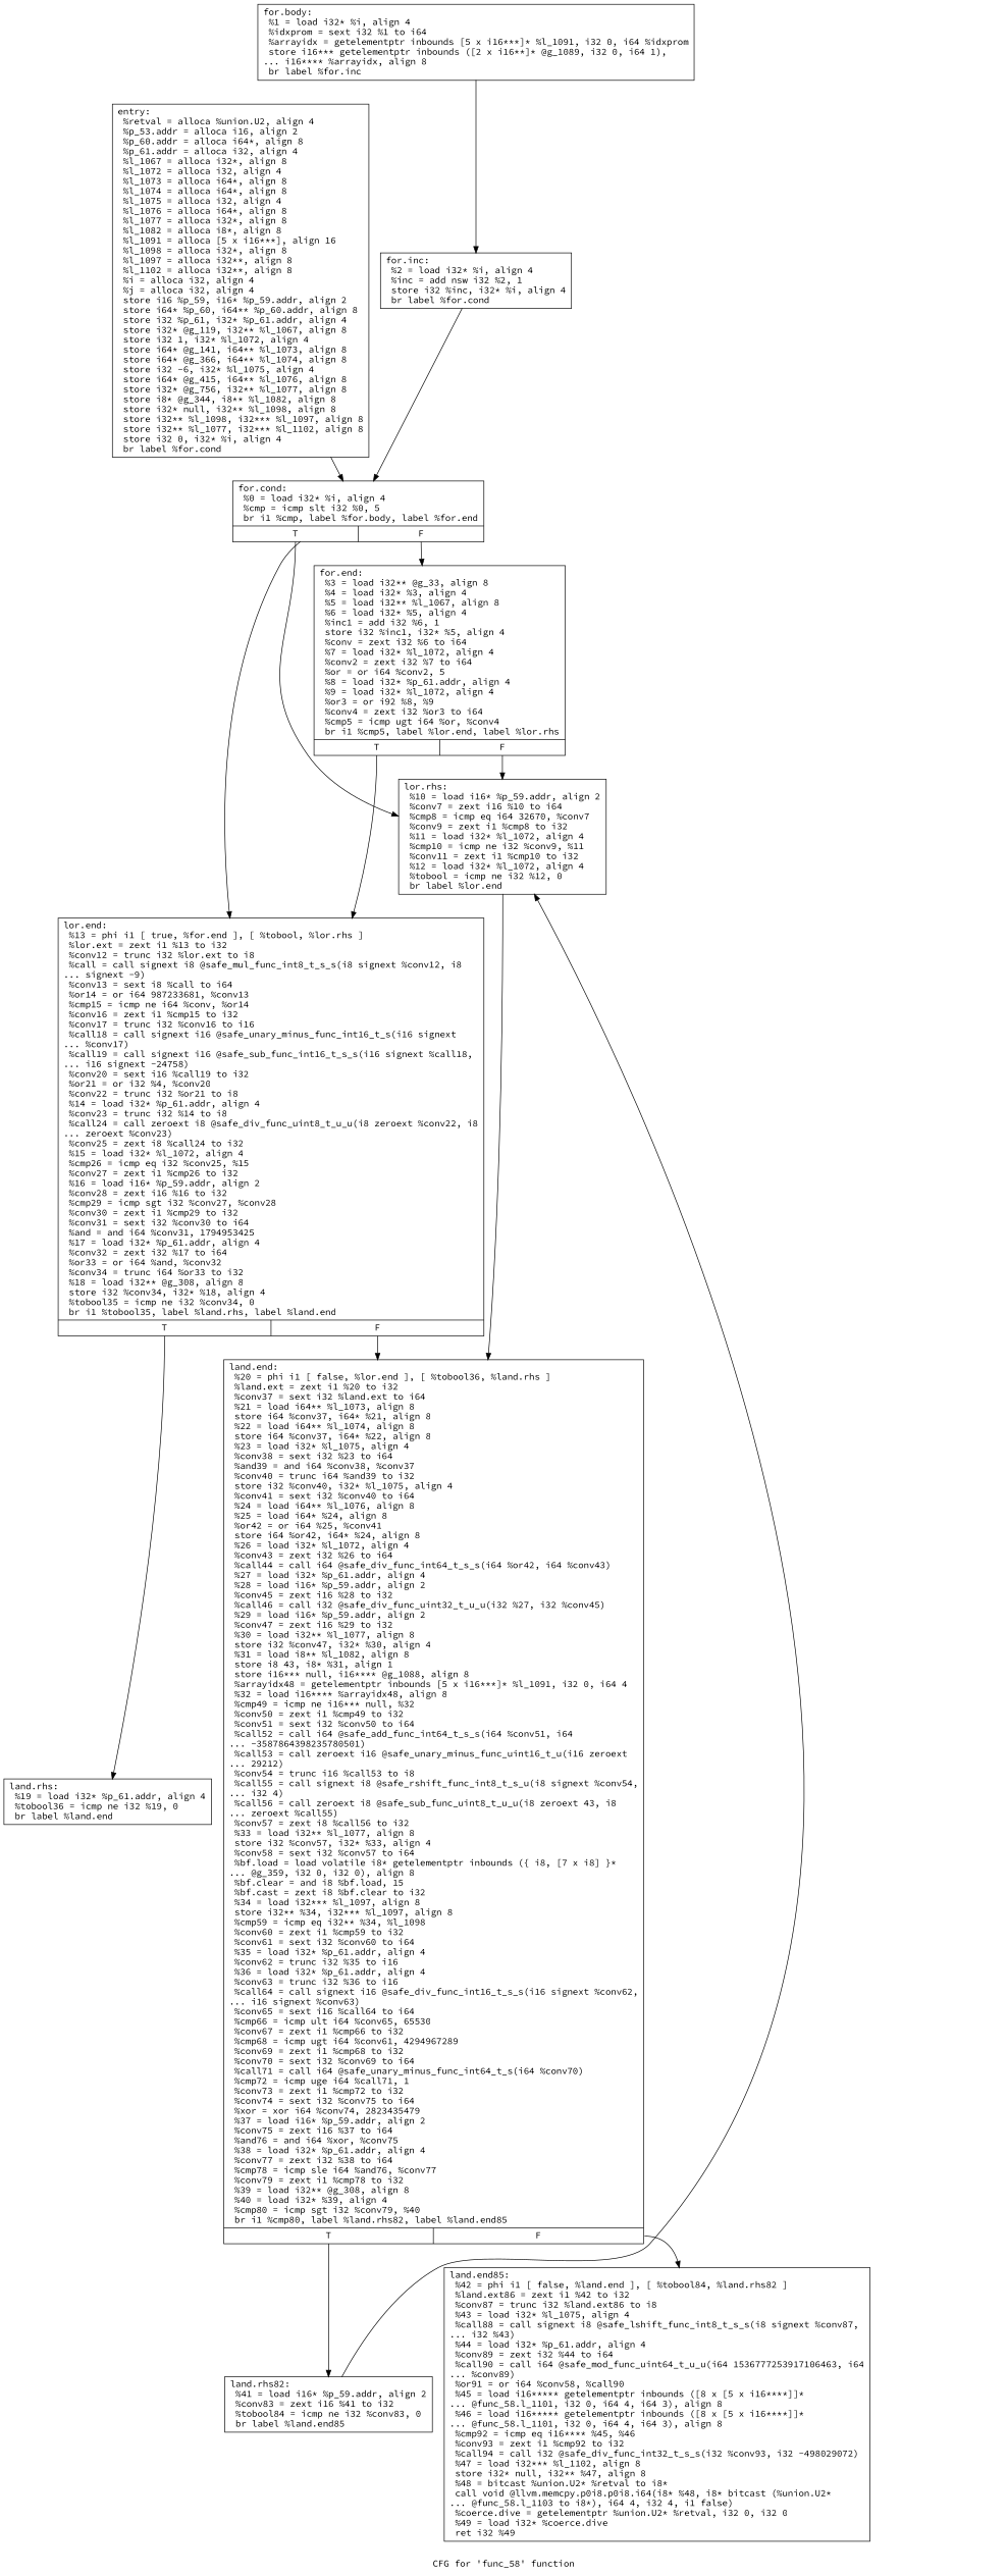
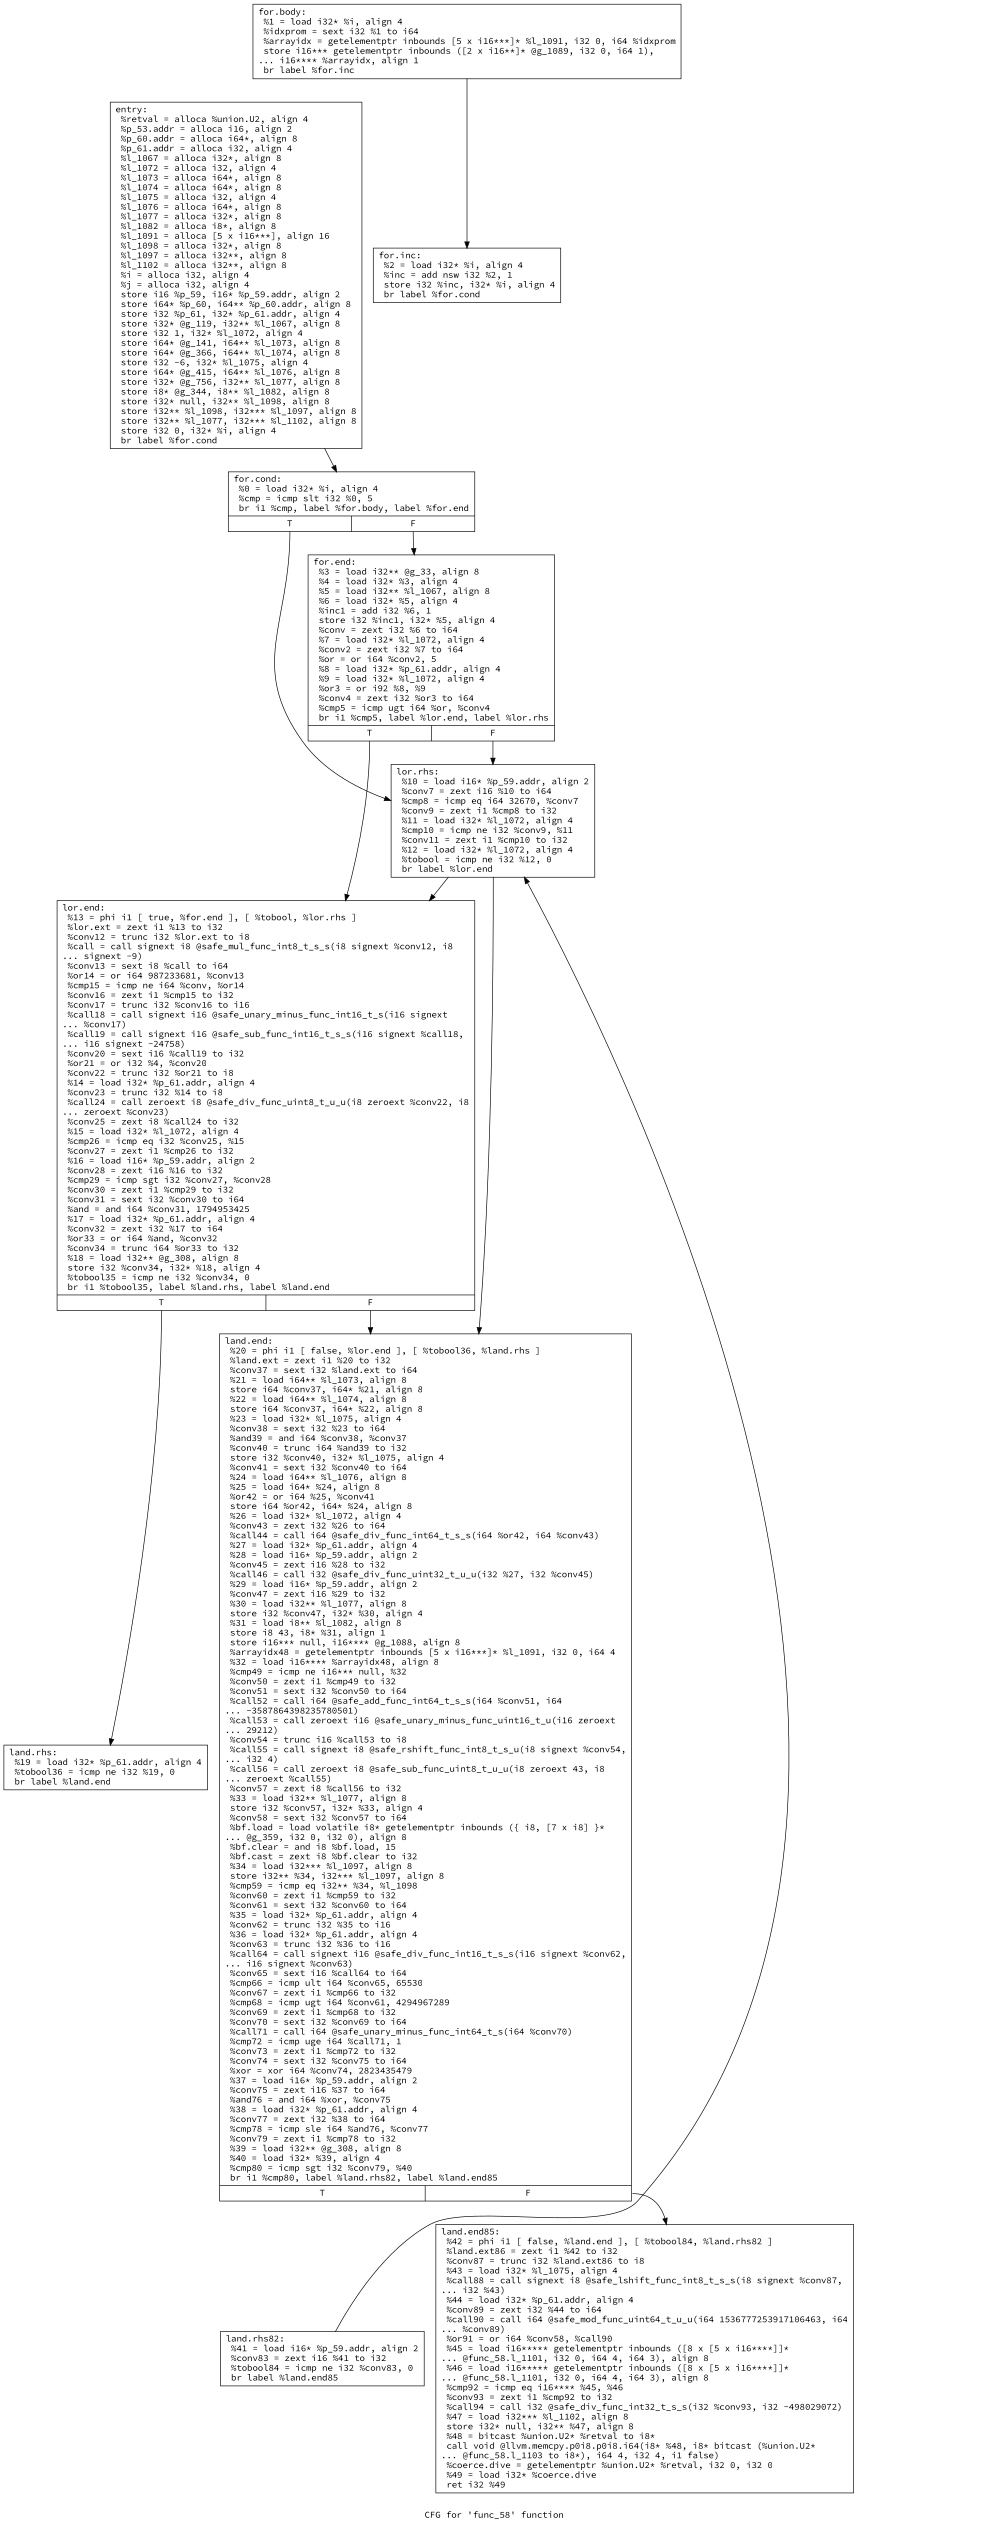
  digraph {
    fontname="Source Code Pro"
    label="CFG for 'func_58' function"
    node [fontname="Source Code Pro" shape=record]
    edge [fontname="Source Code Pro"]
    n1 [label="{entry:\l  %retval = alloca %union.U2, align 4\l  %p_53.addr = alloca i16, align 2\l  %p_60.addr = alloca i64*, align 8\l  %p_61.addr = alloca i32, align 4\l  %l_1067 = alloca i32*, align 8\l  %l_1072 = alloca i32, align 4\l  %l_1073 = alloca i64*, align 8\l  %l_1074 = alloca i64*, align 8\l  %l_1075 = alloca i32, align 4\l  %l_1076 = alloca i64*, align 8\l  %l_1077 = alloca i32*, align 8\l  %l_1082 = alloca i8*, align 8\l  %l_1091 = alloca [5 x i16***], align 16\l  %l_1098 = alloca i32*, align 8\l  %l_1097 = alloca i32**, align 8\l  %l_1102 = alloca i32**, align 8\l  %i = alloca i32, align 4\l  %j = alloca i32, align 4\l  store i16 %p_59, i16* %p_59.addr, align 2\l  store i64* %p_60, i64** %p_60.addr, align 8\l  store i32 %p_61, i32* %p_61.addr, align 4\l  store i32* @g_119, i32** %l_1067, align 8\l  store i32 1, i32* %l_1072, align 4\l  store i64* @g_141, i64** %l_1073, align 8\l  store i64* @g_366, i64** %l_1074, align 8\l  store i32 -6, i32* %l_1075, align 4\l  store i64* @g_415, i64** %l_1076, align 8\l  store i32* @g_756, i32** %l_1077, align 8\l  store i8* @g_344, i8** %l_1082, align 8\l  store i32* null, i32** %l_1098, align 8\l  store i32** %l_1098, i32*** %l_1097, align 8\l  store i32** %l_1077, i32*** %l_1102, align 8\l  store i32 0, i32* %i, align 4\l  br label %for.cond\l}"]
    n2 [label="{for.cond:                                         \l  %0 = load i32* %i, align 4\l  %cmp = icmp slt i32 %0, 5\l  br i1 %cmp, label %for.body, label %for.end\l|{<s0>T|<s1>F}}"]
    n3 [label="{for.end:                                          \l  %3 = load i32** @g_33, align 8\l  %4 = load i32* %3, align 4\l  %5 = load i32** %l_1067, align 8\l  %6 = load i32* %5, align 4\l  %inc1 = add i32 %6, 1\l  store i32 %inc1, i32* %5, align 4\l  %conv = zext i32 %6 to i64\l  %7 = load i32* %l_1072, align 4\l  %conv2 = zext i32 %7 to i64\l  %or = or i64 %conv2, 5\l  %8 = load i32* %p_61.addr, align 4\l  %9 = load i32* %l_1072, align 4\l  %or3 = or i92 %8, %9\l  %conv4 = zext i32 %or3 to i64\l  %cmp5 = icmp ugt i64 %or, %conv4\l  br i1 %cmp5, label %lor.end, label %lor.rhs\l|{<s0>T|<s1>F}}"]
    n4 [label="{lor.rhs:                                          \l  %10 = load i16* %p_59.addr, align 2\l  %conv7 = zext i16 %10 to i64\l  %cmp8 = icmp eq i64 32670, %conv7\l  %conv9 = zext i1 %cmp8 to i32\l  %11 = load i32* %l_1072, align 4\l  %cmp10 = icmp ne i32 %conv9, %11\l  %conv11 = zext i1 %cmp10 to i32\l  %12 = load i32* %l_1072, align 4\l  %tobool = icmp ne i32 %12, 0\l  br label %lor.end\l}"]
-   n5 [label="{for.body:                                         \l  %1 = load i32* %i, align 4\l  %idxprom = sext i32 %1 to i64\l  %arrayidx = getelementptr inbounds [5 x i16***]* %l_1091, i32 0, i64 %idxprom\l  store i16*** getelementptr inbounds ([2 x i16**]* @g_1089, i32 0, i64 1),\l... i16**** %arrayidx, align 8\l  br label %for.inc\l}"]
+   n5 [label="{for.body:                                         \l  %1 = load i32* %i, align 4\l  %idxprom = sext i32 %1 to i64\l  %arrayidx = getelementptr inbounds [5 x i16***]* %l_1091, i32 0, i64 %idxprom\l  store i16*** getelementptr inbounds ([2 x i16**]* @g_1089, i32 0, i64 1),\l... i16**** %arrayidx, align 1\l  br label %for.inc\l}"]
    n6 [label="{for.inc:                                          \l  %2 = load i32* %i, align 4\l  %inc = add nsw i32 %2, 1\l  store i32 %inc, i32* %i, align 4\l  br label %for.cond\l}"]
    n7 [label="{lor.end:                                          \l  %13 = phi i1 [ true, %for.end ], [ %tobool, %lor.rhs ]\l  %lor.ext = zext i1 %13 to i32\l  %conv12 = trunc i32 %lor.ext to i8\l  %call = call signext i8 @safe_mul_func_int8_t_s_s(i8 signext %conv12, i8\l... signext -9)\l  %conv13 = sext i8 %call to i64\l  %or14 = or i64 987233681, %conv13\l  %cmp15 = icmp ne i64 %conv, %or14\l  %conv16 = zext i1 %cmp15 to i32\l  %conv17 = trunc i32 %conv16 to i16\l  %call18 = call signext i16 @safe_unary_minus_func_int16_t_s(i16 signext\l... %conv17)\l  %call19 = call signext i16 @safe_sub_func_int16_t_s_s(i16 signext %call18,\l... i16 signext -24758)\l  %conv20 = sext i16 %call19 to i32\l  %or21 = or i32 %4, %conv20\l  %conv22 = trunc i32 %or21 to i8\l  %14 = load i32* %p_61.addr, align 4\l  %conv23 = trunc i32 %14 to i8\l  %call24 = call zeroext i8 @safe_div_func_uint8_t_u_u(i8 zeroext %conv22, i8\l... zeroext %conv23)\l  %conv25 = zext i8 %call24 to i32\l  %15 = load i32* %l_1072, align 4\l  %cmp26 = icmp eq i32 %conv25, %15\l  %conv27 = zext i1 %cmp26 to i32\l  %16 = load i16* %p_59.addr, align 2\l  %conv28 = zext i16 %16 to i32\l  %cmp29 = icmp sgt i32 %conv27, %conv28\l  %conv30 = zext i1 %cmp29 to i32\l  %conv31 = sext i32 %conv30 to i64\l  %and = and i64 %conv31, 1794953425\l  %17 = load i32* %p_61.addr, align 4\l  %conv32 = zext i32 %17 to i64\l  %or33 = or i64 %and, %conv32\l  %conv34 = trunc i64 %or33 to i32\l  %18 = load i32** @g_308, align 8\l  store i32 %conv34, i32* %18, align 4\l  %tobool35 = icmp ne i32 %conv34, 0\l  br i1 %tobool35, label %land.rhs, label %land.end\l|{<s0>T|<s1>F}}"]
    n8 [label="{land.rhs:                                         \l  %19 = load i32* %p_61.addr, align 4\l  %tobool36 = icmp ne i32 %19, 0\l  br label %land.end\l}"]
    n9 [label="{land.end:                                         \l  %20 = phi i1 [ false, %lor.end ], [ %tobool36, %land.rhs ]\l  %land.ext = zext i1 %20 to i32\l  %conv37 = sext i32 %land.ext to i64\l  %21 = load i64** %l_1073, align 8\l  store i64 %conv37, i64* %21, align 8\l  %22 = load i64** %l_1074, align 8\l  store i64 %conv37, i64* %22, align 8\l  %23 = load i32* %l_1075, align 4\l  %conv38 = sext i32 %23 to i64\l  %and39 = and i64 %conv38, %conv37\l  %conv40 = trunc i64 %and39 to i32\l  store i32 %conv40, i32* %l_1075, align 4\l  %conv41 = sext i32 %conv40 to i64\l  %24 = load i64** %l_1076, align 8\l  %25 = load i64* %24, align 8\l  %or42 = or i64 %25, %conv41\l  store i64 %or42, i64* %24, align 8\l  %26 = load i32* %l_1072, align 4\l  %conv43 = zext i32 %26 to i64\l  %call44 = call i64 @safe_div_func_int64_t_s_s(i64 %or42, i64 %conv43)\l  %27 = load i32* %p_61.addr, align 4\l  %28 = load i16* %p_59.addr, align 2\l  %conv45 = zext i16 %28 to i32\l  %call46 = call i32 @safe_div_func_uint32_t_u_u(i32 %27, i32 %conv45)\l  %29 = load i16* %p_59.addr, align 2\l  %conv47 = zext i16 %29 to i32\l  %30 = load i32** %l_1077, align 8\l  store i32 %conv47, i32* %30, align 4\l  %31 = load i8** %l_1082, align 8\l  store i8 43, i8* %31, align 1\l  store i16*** null, i16**** @g_1088, align 8\l  %arrayidx48 = getelementptr inbounds [5 x i16***]* %l_1091, i32 0, i64 4\l  %32 = load i16**** %arrayidx48, align 8\l  %cmp49 = icmp ne i16*** null, %32\l  %conv50 = zext i1 %cmp49 to i32\l  %conv51 = sext i32 %conv50 to i64\l  %call52 = call i64 @safe_add_func_int64_t_s_s(i64 %conv51, i64\l... -3587864398235780501)\l  %call53 = call zeroext i16 @safe_unary_minus_func_uint16_t_u(i16 zeroext\l... 29212)\l  %conv54 = trunc i16 %call53 to i8\l  %call55 = call signext i8 @safe_rshift_func_int8_t_s_u(i8 signext %conv54,\l... i32 4)\l  %call56 = call zeroext i8 @safe_sub_func_uint8_t_u_u(i8 zeroext 43, i8\l... zeroext %call55)\l  %conv57 = zext i8 %call56 to i32\l  %33 = load i32** %l_1077, align 8\l  store i32 %conv57, i32* %33, align 4\l  %conv58 = sext i32 %conv57 to i64\l  %bf.load = load volatile i8* getelementptr inbounds (\{ i8, [7 x i8] \}*\l... @g_359, i32 0, i32 0), align 8\l  %bf.clear = and i8 %bf.load, 15\l  %bf.cast = zext i8 %bf.clear to i32\l  %34 = load i32*** %l_1097, align 8\l  store i32** %34, i32*** %l_1097, align 8\l  %cmp59 = icmp eq i32** %34, %l_1098\l  %conv60 = zext i1 %cmp59 to i32\l  %conv61 = sext i32 %conv60 to i64\l  %35 = load i32* %p_61.addr, align 4\l  %conv62 = trunc i32 %35 to i16\l  %36 = load i32* %p_61.addr, align 4\l  %conv63 = trunc i32 %36 to i16\l  %call64 = call signext i16 @safe_div_func_int16_t_s_s(i16 signext %conv62,\l... i16 signext %conv63)\l  %conv65 = sext i16 %call64 to i64\l  %cmp66 = icmp ult i64 %conv65, 65530\l  %conv67 = zext i1 %cmp66 to i32\l  %cmp68 = icmp ugt i64 %conv61, 4294967289\l  %conv69 = zext i1 %cmp68 to i32\l  %conv70 = sext i32 %conv69 to i64\l  %call71 = call i64 @safe_unary_minus_func_int64_t_s(i64 %conv70)\l  %cmp72 = icmp uge i64 %call71, 1\l  %conv73 = zext i1 %cmp72 to i32\l  %conv74 = sext i32 %conv75 to i64\l  %xor = xor i64 %conv74, 2823435479\l  %37 = load i16* %p_59.addr, align 2\l  %conv75 = zext i16 %37 to i64\l  %and76 = and i64 %xor, %conv75\l  %38 = load i32* %p_61.addr, align 4\l  %conv77 = zext i32 %38 to i64\l  %cmp78 = icmp sle i64 %and76, %conv77\l  %conv79 = zext i1 %cmp78 to i32\l  %39 = load i32** @g_308, align 8\l  %40 = load i32* %39, align 4\l  %cmp80 = icmp sgt i32 %conv79, %40\l  br i1 %cmp80, label %land.rhs82, label %land.end85\l|{<s0>T|<s1>F}}"]
    n10 [label="{land.rhs82:                                       \l  %41 = load i16* %p_59.addr, align 2\l  %conv83 = zext i16 %41 to i32\l  %tobool84 = icmp ne i32 %conv83, 0\l  br label %land.end85\l}"]
    n11 [label="{land.end85:                                       \l  %42 = phi i1 [ false, %land.end ], [ %tobool84, %land.rhs82 ]\l  %land.ext86 = zext i1 %42 to i32\l  %conv87 = trunc i32 %land.ext86 to i8\l  %43 = load i32* %l_1075, align 4\l  %call88 = call signext i8 @safe_lshift_func_int8_t_s_s(i8 signext %conv87,\l... i32 %43)\l  %44 = load i32* %p_61.addr, align 4\l  %conv89 = zext i32 %44 to i64\l  %call90 = call i64 @safe_mod_func_uint64_t_u_u(i64 1536777253917106463, i64\l... %conv89)\l  %or91 = or i64 %conv58, %call90\l  %45 = load i16***** getelementptr inbounds ([8 x [5 x i16****]]*\l... @func_58.l_1101, i32 0, i64 4, i64 3), align 8\l  %46 = load i16***** getelementptr inbounds ([8 x [5 x i16****]]*\l... @func_58.l_1101, i32 0, i64 4, i64 3), align 8\l  %cmp92 = icmp eq i16**** %45, %46\l  %conv93 = zext i1 %cmp92 to i32\l  %call94 = call i32 @safe_div_func_int32_t_s_s(i32 %conv93, i32 -498029072)\l  %47 = load i32*** %l_1102, align 8\l  store i32* null, i32** %47, align 8\l  %48 = bitcast %union.U2* %retval to i8*\l  call void @llvm.memcpy.p0i8.p0i8.i64(i8* %48, i8* bitcast (%union.U2*\l... @func_58.l_1103 to i8*), i64 4, i32 4, i1 false)\l  %coerce.dive = getelementptr %union.U2* %retval, i32 0, i32 0\l  %49 = load i32* %coerce.dive\l  ret i32 %49\l}"]
    n1 -> n2
    n2 -> n3 [tailport=s1]
    n2 -> n4 [tailport=s0]
    n3 -> n4 [tailport=s1]
    n3 -> n7 [tailport=s0]
-   n2 -> n7
+   n4 -> n7
    n4 -> n9
    n5 -> n6
-   n6 -> n2
    n7 -> n8 [tailport=s0]
    n7 -> n9 [tailport=s1]
-   n9 -> n10 [tailport=s0]
    n9 -> n11 [tailport=s1]
    n10 -> n4
  }
